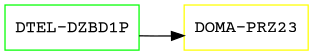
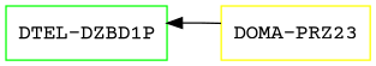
  digraph {
    rankdir=LR
    fontname="Courier Prime"
    node [shape=box fontname="Courier Prime"]
    "DTEL-DZBD1P" [color=green]
    "DOMA-PRZ23" [color=yellow]
-   "DTEL-DZBD1P" -> "DOMA-PRZ23" [fontname="Courier Prime"]
+   "DOMA-PRZ23" -> "DTEL-DZBD1P" [fontname="Courier Prime"]
  }
